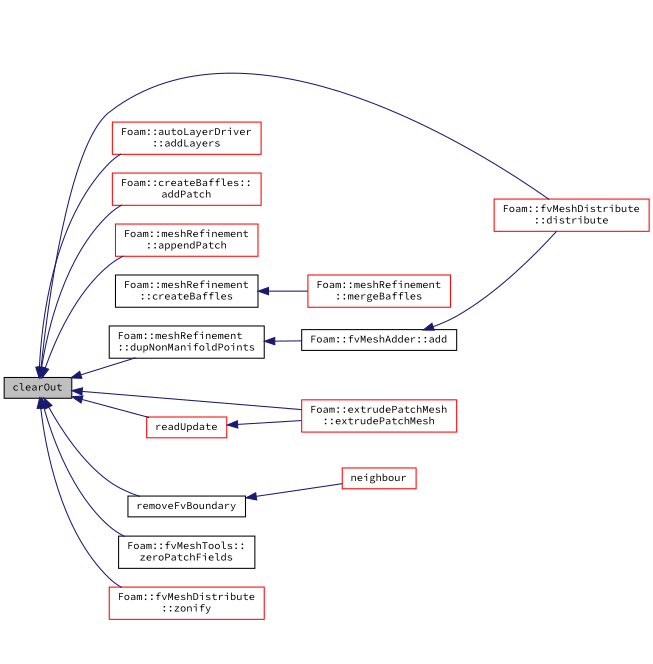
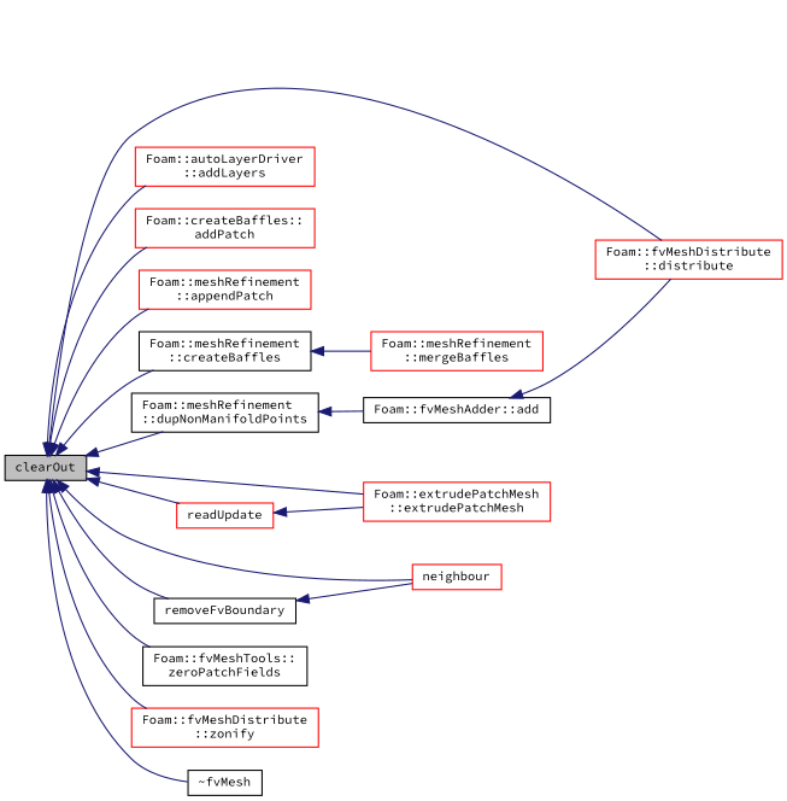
  digraph {
    fontname="Source Code Pro"
    rankdir=LR
    node [color=red fontname="Source Code Pro" fontsize=10 shape=record]
    edge [color=midnightblue dir=back fontname="Source Code Pro" fontsize=10 labelfontname=Helvetica labelfontsize=10 style=solid]
    n1 [color=black fillcolor=grey75 fontcolor=black height=0.2 label=clearOut style=filled width=0.4]
    n2 [height=0.2 label="Foam::fvMeshDistribute\l::distribute" width=0.4]
    n3 [height=0.2 label="Foam::autoLayerDriver\l::addLayers" width=0.4]
    n4 [height=0.2 label="Foam::createBaffles::\laddPatch" width=0.4]
    n5 [height=0.2 label="Foam::meshRefinement\l::appendPatch" width=0.4]
    n6 [color=black height=0.2 label="Foam::meshRefinement\l::createBaffles" width=0.4]
    n7 [color=black height=0.2 label="Foam::meshRefinement\l::dupNonManifoldPoints" width=0.4]
    n8 [height=0.2 label="Foam::extrudePatchMesh\l::extrudePatchMesh" width=0.4]
    n9 [height=0.2 label=neighbour width=0.4]
    n10 [height=0.2 label=readUpdate width=0.4]
    n11 [color=black height=0.2 label=removeFvBoundary width=0.4]
    n12 [color=black height=0.2 label="Foam::fvMeshTools::\lzeroPatchFields" width=0.4]
    n13 [height=0.2 label="Foam::fvMeshDistribute\l::zonify" width=0.4]
+   n14 [color=black height=0.2 label="~fvMesh" width=0.4]
    n15 [color=black height=0.2 label="Foam::fvMeshAdder::add" width=0.4]
    n16 [height=0.2 label="Foam::meshRefinement\l::mergeBaffles" width=0.4]
    n1 -> n2
    n1 -> n3
    n1 -> n4
    n1 -> n5
+   n1 -> n6
    n1 -> n7
    n1 -> n8
+   n1 -> n9
    n1 -> n10
    n1 -> n11
    n1 -> n12
    n1 -> n13
+   n1 -> n14
    n6 -> n16
    n7 -> n15
    n10 -> n8
    n11 -> n9
    n15 -> n2
  }
